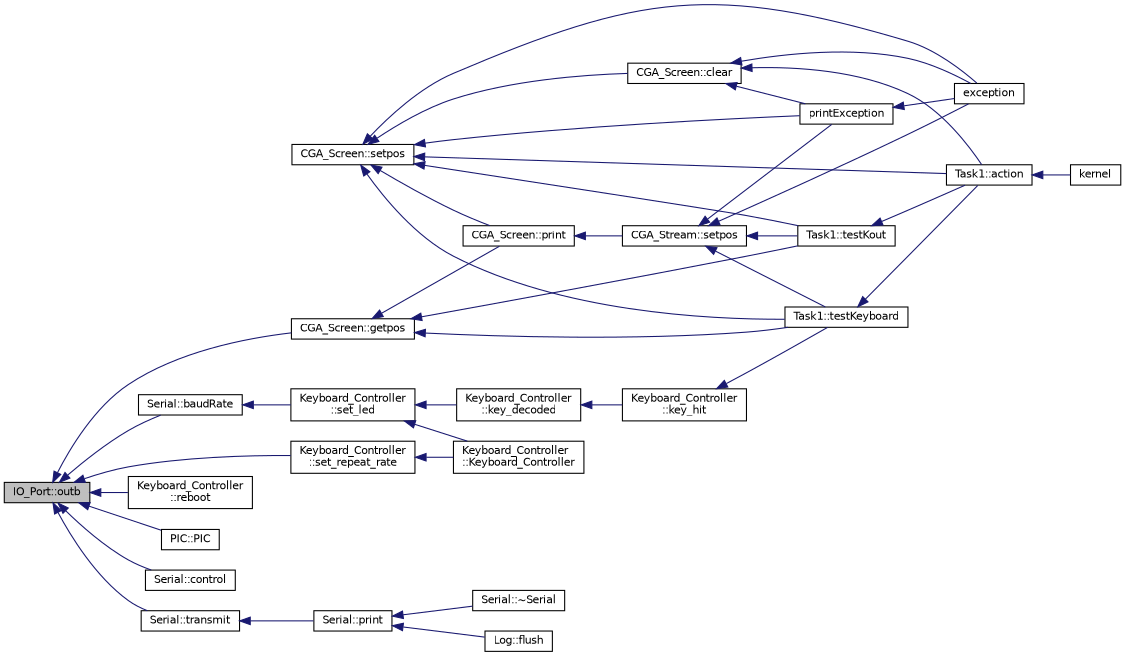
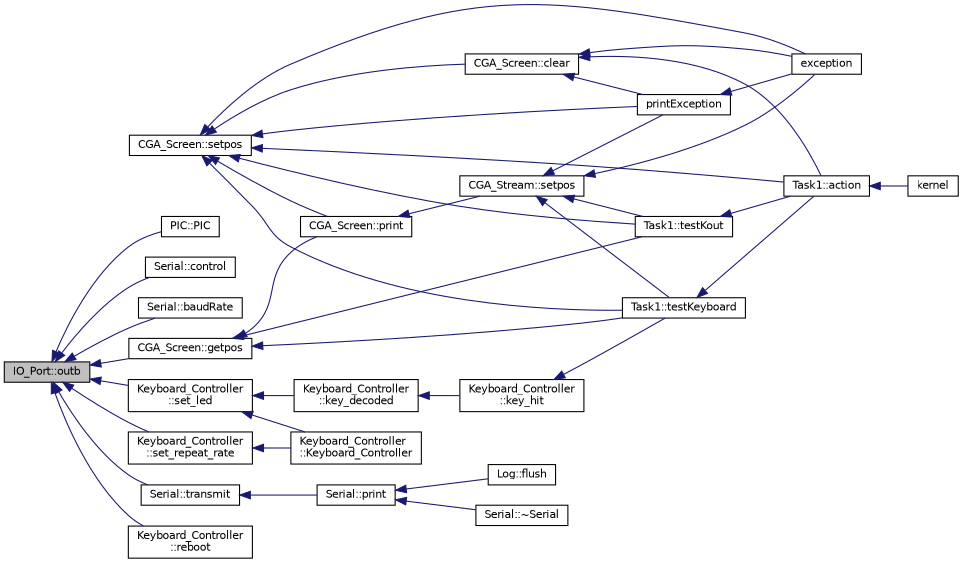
  digraph {
    rankdir=LR
    node [color=black fontname=Helvetica fontsize=10 shape=record]
    edge [color=midnightblue dir=back fontname=Helvetica fontsize=10 labelfontname=Helvetica labelfontsize=10 style=solid]
    n1 [fillcolor=grey75 fontcolor=black height=0.2 label="IO_Port::outb" style=filled width=0.4]
    n2 [height=0.2 label="CGA_Screen::getpos" width=0.4]
    n3 [height=0.2 label="Keyboard_Controller\l::reboot" width=0.4]
    n4 [height=0.2 label="Keyboard_Controller\l::set_repeat_rate" width=0.4]
    n5 [height=0.2 label="Keyboard_Controller\l::set_led" width=0.4]
    n6 [height=0.2 label="PIC::PIC" width=0.4]
    n7 [height=0.2 label="Serial::control" width=0.4]
    n8 [height=0.2 label="Serial::baudRate" width=0.4]
    n9 [height=0.2 label="Serial::transmit" width=0.4]
    n10 [height=0.2 label="CGA_Screen::setpos" width=0.4]
    n11 [height=0.2 label="CGA_Screen::print" width=0.4]
    n12 [height=0.2 label=printException width=0.4]
    n13 [height=0.2 label=exception width=0.4]
    n14 [height=0.2 label="Task1::testKout" width=0.4]
    n15 [height=0.2 label="Task1::action" width=0.4]
    n16 [height=0.2 label="Task1::testKeyboard" width=0.4]
    n17 [height=0.2 label="CGA_Screen::clear" width=0.4]
    n18 [height=0.2 label="Keyboard_Controller\l::Keyboard_Controller" width=0.4]
    n19 [height=0.2 label="Keyboard_Controller\l::key_decoded" width=0.4]
    n20 [height=0.2 label="Serial::print" width=0.4]
    n21 [height=0.2 label="CGA_Stream::setpos" width=0.4]
    n22 [height=0.2 label=kernel width=0.4]
    n23 [height=0.2 label="Keyboard_Controller\l::key_hit" width=0.4]
    n24 [height=0.2 label="Log::flush" width=0.4]
    n25 [height=0.2 label="Serial::~Serial" width=0.4]
    n1 -> n2
    n1 -> n3
    n1 -> n4
-   n8 -> n5
+   n1 -> n5
    n1 -> n6
    n1 -> n7
    n1 -> n8
    n1 -> n9
    n2 -> n11
    n2 -> n14
    n2 -> n16
    n4 -> n18
    n5 -> n18
    n5 -> n19
    n9 -> n20
    n10 -> n11
    n10 -> n12
    n10 -> n13
    n10 -> n14
    n10 -> n15
    n10 -> n16
    n10 -> n17
    n11 -> n21
    n12 -> n13
    n14 -> n15
    n15 -> n22
    n16 -> n15
    n17 -> n12
    n17 -> n13
    n17 -> n15
    n19 -> n23
    n20 -> n24
    n20 -> n25
    n21 -> n12
    n21 -> n13
    n21 -> n14
    n21 -> n16
    n23 -> n16
  }
